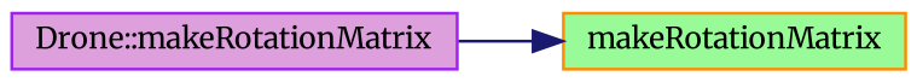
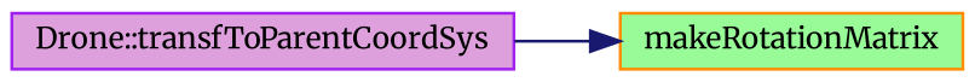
  digraph {
    rankdir=LR
    fontname=Merriweather
    node [fontname=Merriweather fontsize=10 shape=record style=filled]
-   n1 [color=purple fillcolor=plum fontcolor=black height=0.2 label="Drone::makeRotationMatrix" width=0.4]
+   n1 [color=purple fillcolor=plum fontcolor=black height=0.2 label="Drone::transfToParentCoordSys" width=0.4]
    n2 [color=darkorange fillcolor=palegreen height=0.2 label=makeRotationMatrix width=0.4]
    n1 -> n2 [color=midnightblue fontname=Merriweather fontsize=10 labelfontname=FreeSans labelfontsize=10 style=solid]
  }
